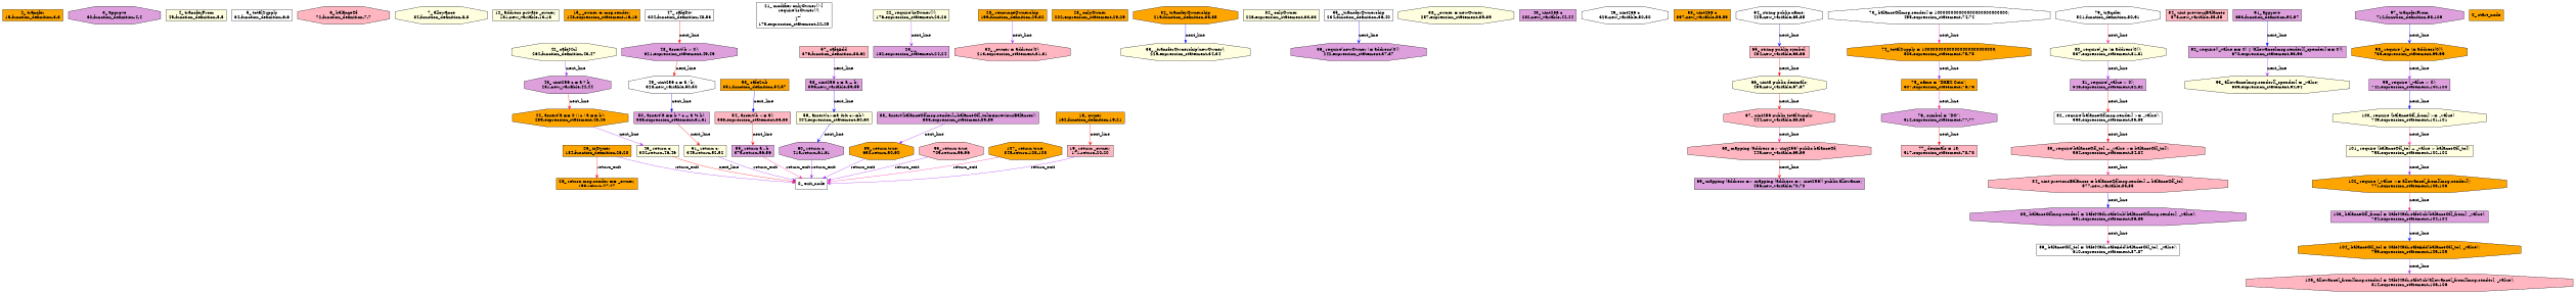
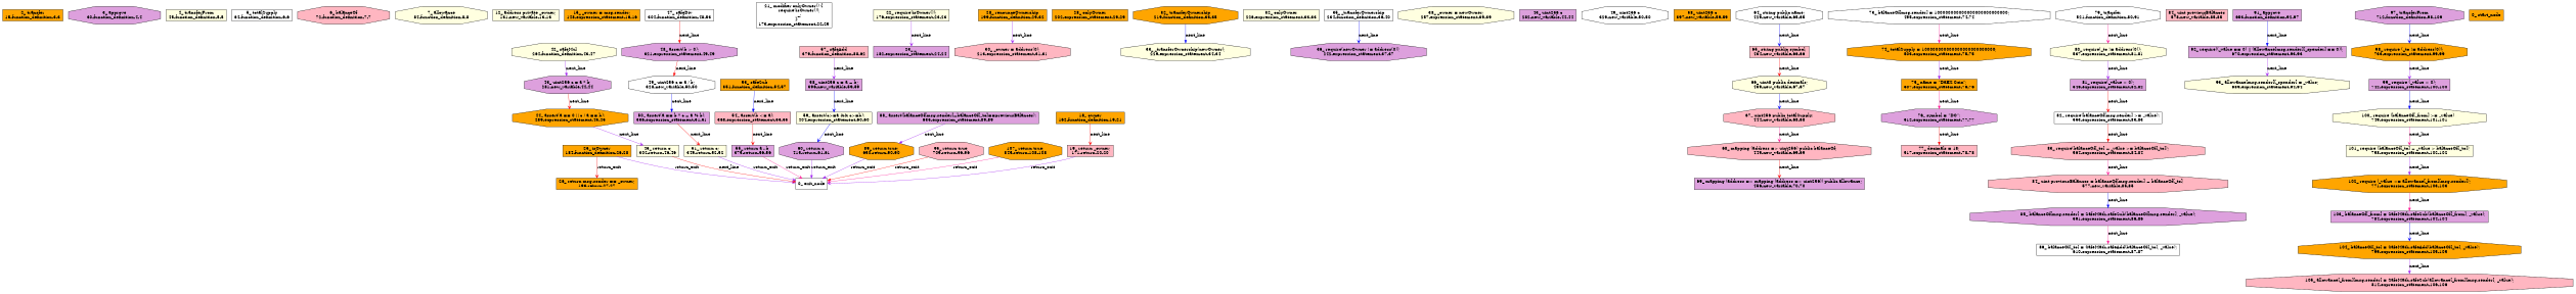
  digraph {
    node [fillcolor=plum shape=box style=filled type_label=expression_statement]
    edge [arrowhead=vee color=purple controlflow_type=next_line edge_type=CFG_edge]
    n1 [fillcolor=orange label="2_ transfer\n15-function_definition-3-3" type_label=function_definition]
    n2 [label="3_ approve\n30-function_definition-4-4" shape=octagon type_label=function_definition]
    n3 [fillcolor=lightyellow label="4_ transferFrom\n45-function_definition-5-5" type_label=function_definition]
    n4 [fillcolor=white label="5_ totalSupply\n64-function_definition-6-6" type_label=function_definition]
    n5 [fillcolor=lightpink label="6_ balanceOf\n72-function_definition-7-7" shape=octagon type_label=function_definition]
    n6 [fillcolor=lightyellow label="7_ allowance\n84-function_definition-8-8" shape=octagon type_label=function_definition]
    n7 [fillcolor=lightyellow label="12_ address private _owner;\n131-new_variable-13-13" type_label=new_variable]
    n8 [fillcolor=orange label="15_ _owner = msg.sender;\n148-expression_statement-16-16"]
    n9 [fillcolor=orange label="18_ owner\n162-function_definition-19-21" type_label=function_definition]
    n10 [fillcolor=lightpink label="19_ return _owner;\n171-return-20-20" type_label=return]
    n11 [fillcolor=white label="0_ exit_node" type_label=exit]
    n12 [fillcolor=white label="21_ modifier onlyOwner() {\n        require(isOwner());\n        _;\n    }\n173-expression_statement-22-25"]
    n13 [fillcolor=lightyellow label="22_ require(isOwner());\n176-expression_statement-23-23"]
    n14 [label="23_ _;\n182-expression_statement-24-24"]
    n15 [fillcolor=orange label="25_ isOwner\n184-function_definition-26-28" type_label=function_definition]
    n16 [fillcolor=orange label="26_ return msg.sender == _owner;\n193-return-27-27" type_label=return]
    n17 [fillcolor=orange label="28_ renounceOwnership\n199-function_definition-29-32" type_label=function_definition]
    n18 [fillcolor=lightpink label="30_ _owner = address(0);\n213-expression_statement-31-31" shape=octagon]
    n19 [fillcolor=orange label="28_ onlyOwner\n202-expression_statement-29-29"]
    n20 [fillcolor=orange label="32_ transferOwnership\n219-function_definition-33-35" shape=octagon type_label=function_definition]
    n21 [fillcolor=lightyellow label="33_ _transferOwnership(newOwner);\n229-expression_statement-34-34" shape=octagon]
    n22 [fillcolor=lightyellow label="32_ onlyOwner\n226-expression_statement-33-33"]
    n23 [fillcolor=white label="35_ _transferOwnership\n234-function_definition-36-40" type_label=function_definition]
    n24 [label="36_ require(newOwner != address(0));\n242-expression_statement-37-37" shape=octagon]
    n25 [fillcolor=lightyellow label="38_ _owner = newOwner;\n257-expression_statement-39-39" shape=octagon]
    n26 [fillcolor=lightyellow label="42_ safeMul\n264-function_definition-43-47" shape=octagon type_label=function_definition]
    n27 [label="43_ uint256 c = a * b;\n281-new_variable-44-44" shape=octagon type_label=new_variable]
    n28 [fillcolor=orange label="44_ assert(a == 0 || c / a == b);\n289-expression_statement-45-45" shape=octagon]
    n29 [fillcolor=lightyellow label="45_ return c;\n302-return-46-46" type_label=return]
    n30 [label="43_ uint256 c\n282-new_variable-44-44" type_label=new_variable]
    n31 [fillcolor=white label="47_ safeDiv\n304-function_definition-48-53" type_label=function_definition]
    n32 [label="48_ assert(b > 0);\n321-expression_statement-49-49" shape=octagon]
    n33 [fillcolor=white label="49_ uint256 c = a / b;\n328-new_variable-50-50" shape=octagon type_label=new_variable]
    n34 [label="50_ assert(a == b * c + a % b);\n336-expression_statement-51-51"]
    n35 [fillcolor=lightyellow label="51_ return c;\n349-return-52-52" type_label=return]
    n36 [fillcolor=white label="49_ uint256 c\n329-new_variable-50-50" shape=octagon type_label=new_variable]
    n37 [fillcolor=orange label="53_ safeSub\n351-function_definition-54-57" type_label=function_definition]
    n38 [fillcolor=lightpink label="54_ assert(b <= a);\n368-expression_statement-55-55"]
    n39 [label="55_ return a - b;\n375-return-56-56" type_label=return]
    n40 [fillcolor=lightpink label="57_ safeAdd\n379-function_definition-88-62" type_label=function_definition]
    n41 [label="58_ uint256 c = a + b;\n396-new_variable-59-59" type_label=new_variable]
    n42 [fillcolor=lightyellow label="59_ assert(c>=a && c>=b);\n404-expression_statement-60-60"]
    n43 [label="60_ return c;\n415-return-61-61" shape=octagon type_label=return]
    n44 [fillcolor=orange label="58_ uint256 c\n397-new_variable-59-59" type_label=new_variable]
    n45 [fillcolor=white label="64_ string public name;\n429-new_variable-65-65" shape=octagon type_label=new_variable]
    n46 [fillcolor=lightpink label="65_ string public symbol;\n434-new_variable-66-66" type_label=new_variable]
    n47 [fillcolor=lightyellow label="66_ uint8 public decimals;\n439-new_variable-67-67" shape=octagon type_label=new_variable]
    n48 [fillcolor=lightpink label="67_ uint256 public totalSupply;\n444-new_variable-68-68" shape=octagon type_label=new_variable]
    n49 [fillcolor=lightpink label="68_ mapping (address => uint256) public balanceOf;\n449-new_variable-69-69" shape=octagon type_label=new_variable]
    n50 [label="69_ mapping (address => mapping (address => uint256)) public allowance;\n456-new_variable-70-70" type_label=new_variable]
    n51 [fillcolor=white label="73_ balanceOf[msg.sender] = 100000000000000000000000000;\n495-expression_statement-74-74" shape=octagon]
    n52 [fillcolor=orange label="74_ totalSupply = 100000000000000000000000000;\n503-expression_statement-75-75" shape=octagon]
    n53 [fillcolor=orange label="75_ name = \"DaEX Coin\";\n507-expression_statement-76-76"]
    n54 [label="76_ symbol = \"DC\";\n512-expression_statement-77-77" shape=octagon]
    n55 [fillcolor=lightpink label="77_ decimals = 18;\n517-expression_statement-78-78"]
    n56 [fillcolor=white label="79_ transfer\n521-function_definition-80-91" shape=octagon type_label=function_definition]
    n57 [fillcolor=lightyellow label="80_ require(_to != address(0));\n537-expression_statement-81-81" shape=octagon]
    n58 [label="81_ require(_value > 0);\n546-expression_statement-82-82"]
    n59 [fillcolor=white label="82_ require(balanceOf[msg.sender] >= _value);\n553-expression_statement-83-83"]
    n60 [fillcolor=lightpink label="83_ require(balanceOf[_to] + _value >= balanceOf[_to]);\n564-expression_statement-84-84" shape=octagon]
    n61 [fillcolor=lightpink label="84_ uint previousBalances = balanceOf[msg.sender] + balanceOf[_to];\n577-new_variable-85-85" shape=octagon type_label=new_variable]
    n62 [label="85_ balanceOf[msg.sender] = SafeMath.safeSub(balanceOf[msg.sender], _value);\n591-expression_statement-86-86" shape=octagon]
    n63 [fillcolor=white label="86_ balanceOf[_to] = SafeMath.safeAdd(balanceOf[_to], _value);\n610-expression_statement-87-87"]
    n64 [fillcolor=lightpink label="84_ uint previousBalances\n578-new_variable-85-85" type_label=new_variable]
    n65 [label="88_ assert(balanceOf[msg.sender]+balanceOf[_to]==previousBalances);\n635-expression_statement-89-89"]
    n66 [fillcolor=orange label="89_ return true;\n650-return-90-90" shape=octagon type_label=return]
    n67 [label="91_ approve\n653-function_definition-92-97" type_label=function_definition]
    n68 [label="92_ require((_value == 0) || (allowance[msg.sender][_spender] == 0));\n670-expression_statement-93-93"]
    n69 [fillcolor=lightyellow label="93_ allowance[msg.sender][_spender] = _value;\n689-expression_statement-94-94" shape=octagon]
    n70 [fillcolor=lightpink label="95_ return true;\n709-return-96-96" shape=octagon type_label=return]
    n71 [label="97_ transferFrom\n712-function_definition-98-109" shape=octagon type_label=function_definition]
    n72 [fillcolor=orange label="98_ require (_to != address(0));\n733-expression_statement-99-99" shape=octagon]
    n73 [label="99_ require (_value > 0);\n742-expression_statement-100-100"]
    n74 [fillcolor=lightyellow label="100_ require (balanceOf[_from] >= _value) ;\n749-expression_statement-101-101" shape=octagon]
    n75 [fillcolor=lightyellow label="101_ require (balanceOf[_to] + _value > balanceOf[_to]);\n758-expression_statement-102-102"]
    n76 [fillcolor=orange label="102_ require (_value <= allowance[_from][msg.sender]);\n771-expression_statement-103-103" shape=octagon]
    n77 [label="103_ balanceOf[_from] = SafeMath.safeSub(balanceOf[_from], _value);\n784-expression_statement-104-104"]
    n78 [fillcolor=orange label="104_ balanceOf[_to] = SafeMath.safeAdd(balanceOf[_to], _value);\n799-expression_statement-105-105" shape=octagon]
    n79 [fillcolor=lightpink label="105_ allowance[_from][msg.sender] = SafeMath.safeSub(allowance[_from][msg.sender], _value);\n814-expression_statement-106-106" shape=octagon]
    n80 [fillcolor=orange label="107_ return true;\n845-return-108-108" shape=octagon type_label=return]
    n81 [fillcolor=orange label="0_ start_node" type_label=start]
    n9 -> n10 [color=red label=next_line]
    n10 -> n11 [controlflow_type=return_exit label=return_exit]
    n13 -> n14 [label=next_line]
    n15 -> n11 [arrowhead=normal controlflow_type=return_exit label=return_exit]
    n15 -> n16 [color=red label=return_exit]
    n17 -> n18 [label=next_line]
    n20 -> n21 [arrowhead=normal color=blue label=next_line]
    n23 -> n24 [color=blue label=next_line]
    n26 -> n27 [arrowhead=normal label=next_line]
    n27 -> n28 [color=red label=next_line]
    n28 -> n29 [label=next_line]
    n29 -> n11 [color=red controlflow_type=return_exit label=next_line]
    n31 -> n32 [arrowhead=normal color=red label=next_line]
    n32 -> n33 [arrowhead=normal color=red label=next_line]
    n33 -> n34 [arrowhead=normal color=blue label=next_line]
    n34 -> n35 [color=red label=next_line]
    n35 -> n11 [controlflow_type=return_exit label=return_exit]
    n37 -> n38 [arrowhead=normal color=blue label=next_line]
    n38 -> n39 [color=red label=next_line]
    n39 -> n11 [color=deeppink controlflow_type=return_exit label=return_exit]
    n40 -> n41 [label=next_line]
    n41 -> n42 [color=blue label=next_line]
    n42 -> n43 [color=blue label=next_line]
    n43 -> n11 [arrowhead=normal controlflow_type=return_exit label=return_exit]
    n45 -> n46 [color=blue label=next_line]
-   n46 -> n47 [arrowhead=normal color=red label=next_line]
-   n47 -> n48 [color=red label=next_line]
+   n46 -> n47 [color=red label=next_line]
+   n47 -> n48 [color=blue label=next_line]
    n48 -> n49 [color=deeppink label=next_line]
    n49 -> n50 [color=red label=next_line]
    n51 -> n52 [arrowhead=normal color=deeppink label=next_line]
    n52 -> n53 [arrowhead=normal label=next_line]
    n53 -> n54 [arrowhead=normal color=deeppink label=next_line]
    n54 -> n55 [arrowhead=normal color=red label=next_line]
    n56 -> n57 [color=deeppink label=next_line]
    n57 -> n58 [label=next_line]
    n58 -> n59 [color=red label=next_line]
    n59 -> n60 [arrowhead=normal color=red label=next_line]
    n60 -> n61 [color=deeppink label=next_line]
    n61 -> n62 [arrowhead=normal color=blue label=next_line]
    n62 -> n63 [arrowhead=normal color=deeppink label=next_line]
    n65 -> n66 [arrowhead=normal label=next_line]
    n66 -> n11 [arrowhead=normal controlflow_type=return_exit label=return_exit]
    n67 -> n68 [arrowhead=normal color=blue label=next_line]
    n68 -> n69 [label=next_line]
-   n70 -> n11 [arrowhead=normal controlflow_type=return_exit label=return_exit]
+   n70 -> n11 [arrowhead=normal color=red controlflow_type=return_exit label=return_exit]
    n71 -> n72 [color=blue label=next_line]
    n72 -> n73 [label=next_line]
    n73 -> n74 [arrowhead=normal color=blue label=next_line]
    n74 -> n75 [color=deeppink label=next_line]
    n75 -> n76 [arrowhead=normal label=next_line]
    n76 -> n77 [arrowhead=normal color=deeppink label=next_line]
    n77 -> n78 [color=blue label=next_line]
    n78 -> n79 [arrowhead=normal label=next_line]
    n80 -> n11 [color=deeppink controlflow_type=return_exit label=return_exit]
  }
